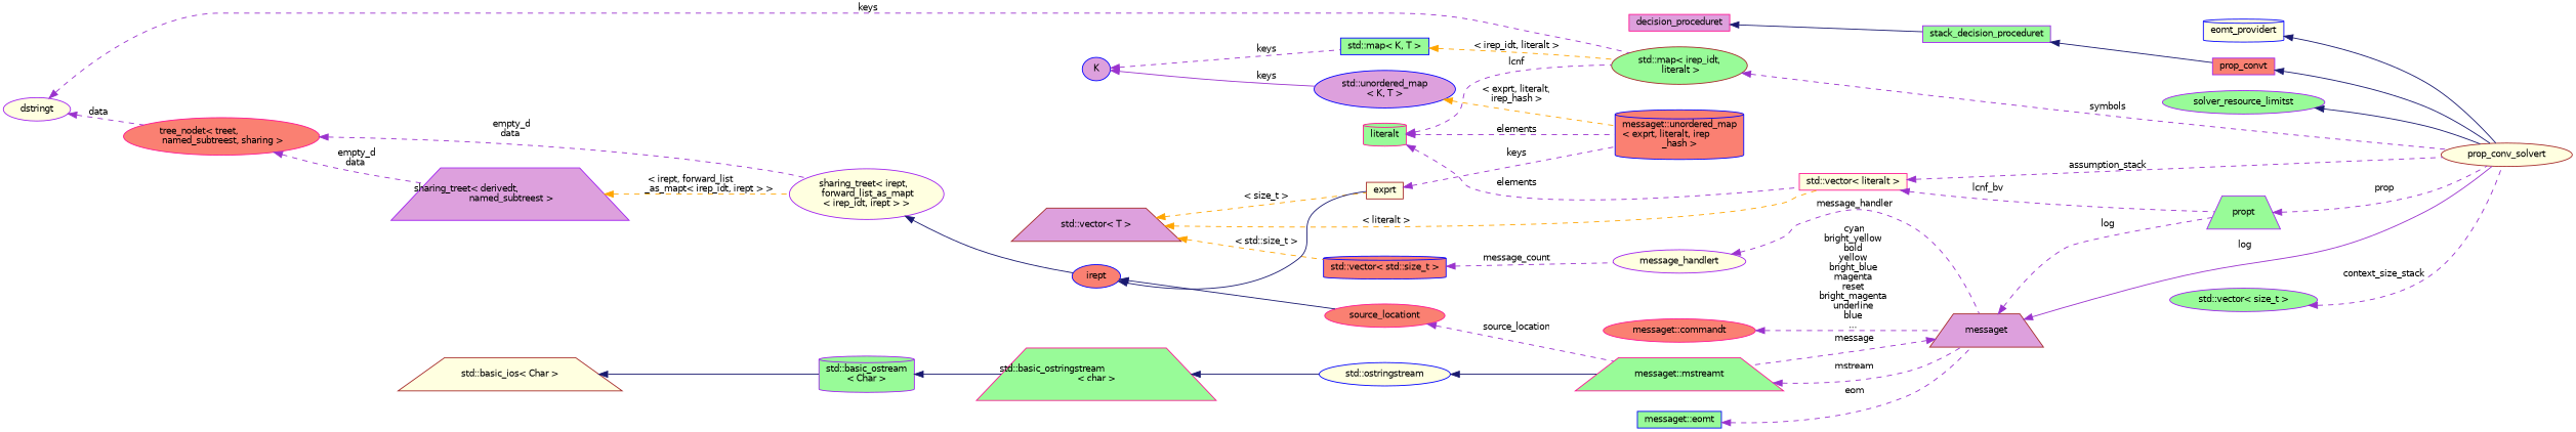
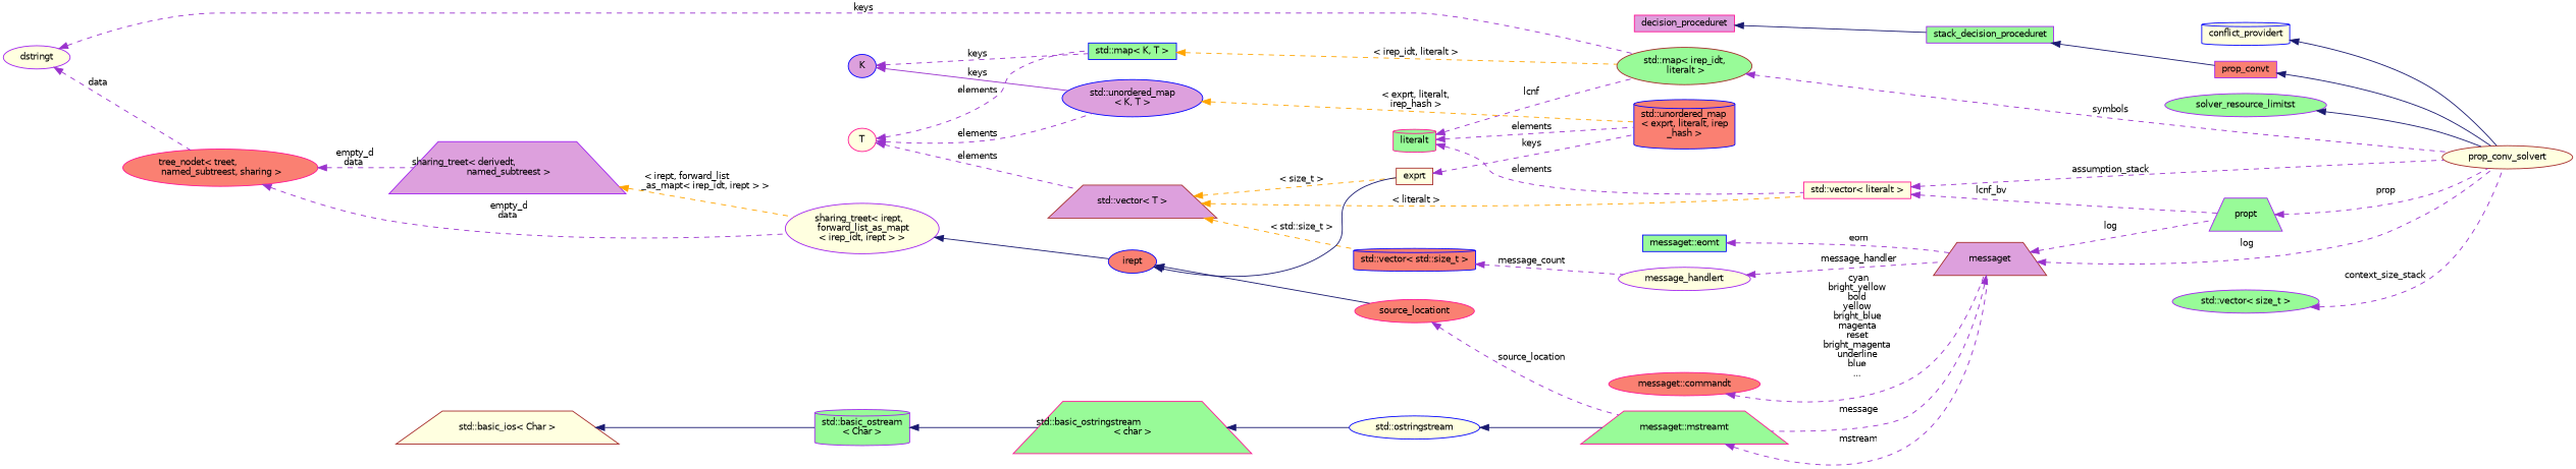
  digraph {
    rankdir=LR
    node [color=purple fillcolor=palegreen fontname=Helvetica fontsize=10 shape=ellipse style=filled]
    edge [color=darkorchid3 dir=back fontname=Helvetica fontsize=10 labelfontname=Helvetica labelfontsize=10 style=dashed]
    n1 [color=brown fillcolor=lightyellow fontcolor=black height=0.2 label=prop_conv_solvert width=0.4]
-   n2 [color=blue fillcolor=lightyellow height=0.2 label=eomt_providert shape=cylinder width=0.4]
+   n2 [color=blue fillcolor=lightyellow height=0.2 label=conflict_providert shape=cylinder width=0.4]
    n3 [fillcolor=salmon height=0.2 label=prop_convt shape=box width=0.4]
    n4 [height=0.2 label=stack_decision_proceduret shape=box width=0.4]
    n5 [color=deeppink fillcolor=plum height=0.2 label=decision_proceduret shape=box width=0.4]
    n6 [height=0.2 label=solver_resource_limitst width=0.4]
    n7 [color=brown height=0.2 label="std::map\< irep_idt,\l literalt \>" width=0.4]
    n8 [fillcolor=lightyellow height=0.2 label=dstringt width=0.4]
    n9 [color=deeppink fillcolor=salmon height=0.2 label="tree_nodet\< treet,\l named_subtreest, sharing \>" width=0.4]
    n10 [fillcolor=lightyellow height=0.2 label="sharing_treet\< irept,\l forward_list_as_mapt\l\< irep_idt, irept \> \>" width=0.4]
    n11 [fillcolor=plum height=0.2 label="sharing_treet\< derivedt,\l named_subtreest \>" shape=trapezium width=0.4]
    n12 [color=deeppink height=0.2 label=literalt shape=cylinder width=0.4]
-   n13 [color=blue fillcolor=salmon height=0.2 label="messaget::unordered_map\l\< exprt, literalt, irep\l_hash \>" shape=cylinder width=0.4]
+   n13 [color=blue fillcolor=salmon height=0.2 label="std::unordered_map\l\< exprt, literalt, irep\l_hash \>" shape=cylinder width=0.4]
    n14 [color=deeppink fillcolor=lightyellow height=0.2 label="std::vector\< literalt \>" shape=box width=0.4]
    n15 [height=0.2 label=propt shape=trapezium width=0.4]
    n16 [color=blue height=0.2 label="std::map\< K, T \>" shape=box width=0.4]
    n17 [color=blue fillcolor=plum height=0.2 label=K width=0.4]
    n18 [color=blue fillcolor=plum height=0.2 label="std::unordered_map\l\< K, T \>" width=0.4]
+   n19 [color=deeppink fillcolor=lightyellow height=0.2 label=T width=0.4]
    n20 [color=brown fillcolor=plum height=0.2 label="std::vector\< T \>" shape=trapezium width=0.4]
    n21 [color=blue fillcolor=salmon height=0.2 label="std::vector\< std::size_t \>" shape=cylinder width=0.4]
    n22 [color=brown fillcolor=lightyellow height=0.2 label=exprt shape=box width=0.4]
    n23 [color=brown fillcolor=plum height=0.2 label=messaget shape=trapezium width=0.4]
    n24 [color=deeppink height=0.2 label="messaget::mstreamt" shape=trapezium width=0.4]
    n25 [fillcolor=lightyellow height=0.2 label=message_handlert width=0.4]
    n26 [height=0.2 label="std::vector\< size_t \>" width=0.4]
    n27 [color=deeppink fillcolor=salmon height=0.2 label="messaget::commandt" width=0.4]
    n28 [color=blue fillcolor=lightyellow height=0.2 label="std::ostringstream" width=0.4]
    n29 [color=deeppink height=0.2 label="std::basic_ostringstream\l\< char \>" shape=trapezium width=0.4]
    n30 [height=0.2 label="std::basic_ostream\l\< Char \>" shape=cylinder width=0.4]
    n31 [color=brown fillcolor=lightyellow height=0.2 label="std::basic_ios\< Char \>" shape=trapezium width=0.4]
    n32 [color=deeppink fillcolor=salmon height=0.2 label=source_locationt width=0.4]
    n33 [color=blue fillcolor=salmon height=0.2 label=irept width=0.4]
    n34 [color=blue height=0.2 label="messaget::eomt" shape=box width=0.4]
    n2 -> n1 [color=midnightblue style=solid]
    n3 -> n1 [color=midnightblue style=solid]
    n4 -> n3 [color=midnightblue style=solid]
    n5 -> n4 [color=midnightblue style=solid]
    n6 -> n1 [color=midnightblue style=solid]
    n7 -> n1 [label=" symbols"]
    n8 -> n7 [label=" keys"]
    n8 -> n9 [label=" data"]
    n9 -> n10 [label=" empty_d\ndata"]
    n9 -> n11 [label=" empty_d\ndata"]
    n10 -> n33 [color=midnightblue style=solid]
    n11 -> n10 [color=orange label=" \< irept, forward_list\l_as_mapt\< irep_idt, irept \> \>"]
    n12 -> n7 [label=" lcnf"]
    n12 -> n13 [label=" elements"]
    n12 -> n14 [label=" elements"]
    n14 -> n1 [label=" assumption_stack"]
    n14 -> n15 [label=" lcnf_bv"]
    n15 -> n1 [label=" prop"]
    n16 -> n7 [color=orange label=" \< irep_idt, literalt \>"]
    n17 -> n16 [label=" keys"]
    n17 -> n18 [label=" keys" style=solid]
    n18 -> n13 [color=orange label=" \< exprt, literalt,\l irep_hash \>"]
+   n19 -> n16 [label=" elements"]
+   n19 -> n18 [label=" elements"]
+   n19 -> n20 [label=" elements"]
    n20 -> n14 [color=orange label=" \< literalt \>"]
    n20 -> n21 [color=orange label=" \< std::size_t \>"]
    n20 -> n22 [color=orange label=" \< size_t \>"]
    n21 -> n25 [label=" message_count"]
    n22 -> n13 [label=" keys"]
-   n23 -> n1 [label=" log" style=solid]
+   n23 -> n1 [label=" log"]
    n23 -> n15 [label=" log"]
    n23 -> n24 [label=" message"]
    n24 -> n23 [label=" mstream"]
    n25 -> n23 [label=" message_handler"]
    n26 -> n1 [label=" context_size_stack"]
    n27 -> n23 [label=" cyan\nbright_yellow\nbold\nyellow\nbright_blue\nmagenta\nreset\nbright_magenta\nunderline\nblue\n..."]
    n28 -> n24 [color=midnightblue style=solid]
    n29 -> n28 [color=midnightblue style=solid]
    n30 -> n29 [color=midnightblue style=solid]
    n31 -> n30 [color=midnightblue style=solid]
    n32 -> n24 [label=" source_location"]
    n33 -> n22 [color=midnightblue style=solid]
    n33 -> n32 [color=midnightblue style=solid]
    n34 -> n23 [label=" eom"]
  }
